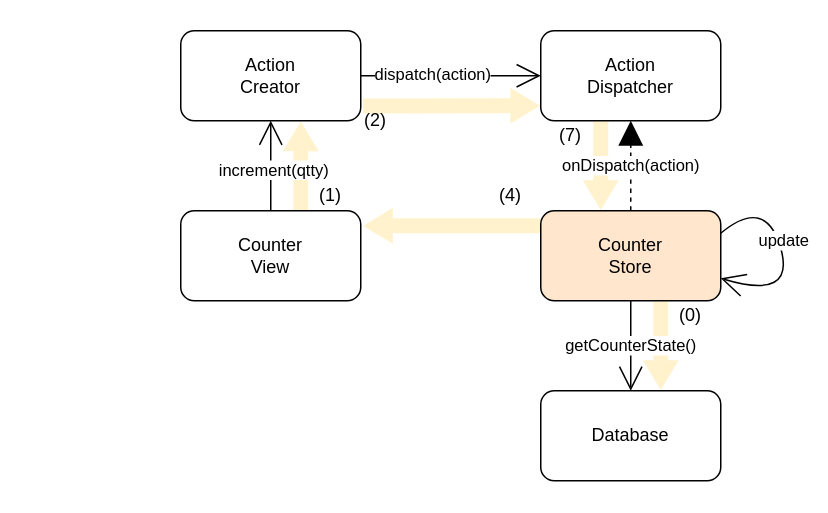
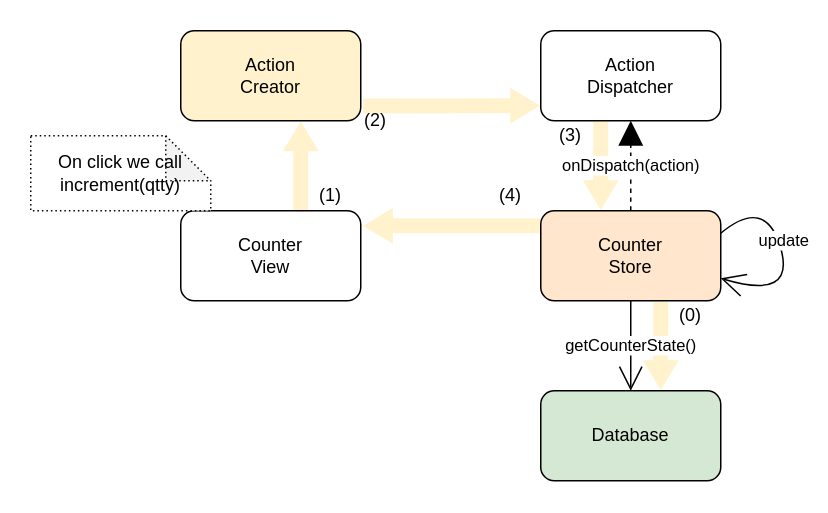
  <mxCell id="0" />
  <mxCell id="1" parent="0" />
  <mxCell id="2" value="" style="shape=flexArrow;endArrow=classic;html=1;startSize=14;endSize=6.27;sourcePerimeterSpacing=8;targetPerimeterSpacing=8;endWidth=13;fillColor=#fff2cc;strokeColor=none;exitX=0.75;exitY=1;exitDx=0;exitDy=0;" edge="1" parent="1"><mxGeometry width="50" height="50" relative="1" as="geometry"><mxPoint x="440" y="200" as="sourcePoint" /><mxPoint x="440" y="260" as="targetPoint" /></mxGeometry></mxCell>
  <mxCell id="3" value="" style="shape=flexArrow;endArrow=classic;html=1;startSize=14;endSize=6.27;sourcePerimeterSpacing=8;targetPerimeterSpacing=8;endWidth=13;fillColor=#fff2cc;strokeColor=none;exitX=0.75;exitY=1;exitDx=0;exitDy=0;" edge="1" parent="1"><mxGeometry width="50" height="50" relative="1" as="geometry"><mxPoint x="200" y="140" as="sourcePoint" /><mxPoint x="200" y="80" as="targetPoint" /></mxGeometry></mxCell>
  <mxCell id="4" value="" style="shape=flexArrow;endArrow=classic;html=1;startSize=14;endSize=6.27;sourcePerimeterSpacing=8;targetPerimeterSpacing=8;endWidth=13;fillColor=#fff2cc;strokeColor=none;exitX=0.75;exitY=1;exitDx=0;exitDy=0;" edge="1" parent="1"><mxGeometry width="50" height="50" relative="1" as="geometry"><mxPoint x="400" y="80" as="sourcePoint" /><mxPoint x="400" y="140" as="targetPoint" /></mxGeometry></mxCell>
- <mxCell id="5" style="edgeStyle=none;curved=1;rounded=0;orthogonalLoop=1;jettySize=auto;html=1;exitX=1;exitY=0.5;exitDx=0;exitDy=0;entryX=0;entryY=0.5;entryDx=0;entryDy=0;endArrow=open;startSize=14;endSize=14;sourcePerimeterSpacing=8;targetPerimeterSpacing=8;" edge="1" parent="1" source="7" target="11"><mxGeometry relative="1" as="geometry" /></mxCell>
- <mxCell id="6" value="dispatch(action)" style="edgeLabel;html=1;align=center;verticalAlign=middle;resizable=0;points=[];" vertex="1" connectable="0" parent="5"><mxGeometry x="-0.217" y="2" relative="1" as="geometry"><mxPoint as="offset" /></mxGeometry></mxCell>
- <mxCell id="7" value="Action&lt;br&gt;Creator" style="rounded=1;whiteSpace=wrap;html=1;hachureGap=4;pointerEvents=0;" vertex="1" parent="1"><mxGeometry x="120" y="20" width="120" height="60" as="geometry" /></mxCell>
- <mxCell id="8" style="edgeStyle=none;curved=1;rounded=0;orthogonalLoop=1;jettySize=auto;html=1;exitX=0.5;exitY=0;exitDx=0;exitDy=0;entryX=0.5;entryY=1;entryDx=0;entryDy=0;endArrow=open;startSize=14;endSize=14;sourcePerimeterSpacing=8;targetPerimeterSpacing=8;" edge="1" parent="1" source="10" target="7"><mxGeometry relative="1" as="geometry" /></mxCell>
- <mxCell id="9" value="increment(qtty)" style="edgeLabel;html=1;align=center;verticalAlign=middle;resizable=0;points=[];" vertex="1" connectable="0" parent="8"><mxGeometry x="-0.3" y="-1" relative="1" as="geometry"><mxPoint y="-7" as="offset" /></mxGeometry></mxCell>
+ <mxCell id="7" value="Action&lt;br&gt;Creator" style="rounded=1;whiteSpace=wrap;html=1;hachureGap=4;pointerEvents=0;fillColor=#fff2cc;" vertex="1" parent="1"><mxGeometry x="120" y="20" width="120" height="60" as="geometry" /></mxCell>
  <mxCell id="10" value="Counter&lt;br&gt;View" style="rounded=1;whiteSpace=wrap;html=1;hachureGap=4;pointerEvents=0;" vertex="1" parent="1"><mxGeometry x="120" y="140" width="120" height="60" as="geometry" /></mxCell>
  <mxCell id="11" value="Action&lt;br&gt;Dispatcher" style="rounded=1;whiteSpace=wrap;html=1;hachureGap=4;pointerEvents=0;" vertex="1" parent="1"><mxGeometry x="360" y="20" width="120" height="60" as="geometry" /></mxCell>
  <mxCell id="12" value="onDispatch(action)" style="edgeStyle=none;curved=1;rounded=0;orthogonalLoop=1;jettySize=auto;html=1;exitX=0.5;exitY=0;exitDx=0;exitDy=0;entryX=0.5;entryY=1;entryDx=0;entryDy=0;endArrow=block;startSize=14;endSize=14;sourcePerimeterSpacing=8;targetPerimeterSpacing=8;dashed=1;" edge="1" parent="1" source="18" target="11"><mxGeometry relative="1" as="geometry" /></mxCell>
  <mxCell id="13" style="edgeStyle=none;curved=1;rounded=0;orthogonalLoop=1;jettySize=auto;html=1;exitX=1;exitY=0.25;exitDx=0;exitDy=0;endArrow=open;startSize=14;endSize=14;sourcePerimeterSpacing=8;targetPerimeterSpacing=8;entryX=1;entryY=0.75;entryDx=0;entryDy=0;" edge="1" parent="1" source="18" target="18"><mxGeometry relative="1" as="geometry"><mxPoint x="560" y="155" as="targetPoint" /><Array as="points"><mxPoint x="510" y="130" /><mxPoint x="530" y="200" /></Array></mxGeometry></mxCell>
  <mxCell id="14" value="update" style="edgeLabel;html=1;align=center;verticalAlign=middle;resizable=0;points=[];" vertex="1" connectable="0" parent="13"><mxGeometry x="-0.129" y="3" relative="1" as="geometry"><mxPoint as="offset" /></mxGeometry></mxCell>
  <mxCell id="15" style="edgeStyle=none;curved=1;rounded=0;orthogonalLoop=1;jettySize=auto;html=1;endArrow=none;endFill=0;startSize=14;endSize=14;sourcePerimeterSpacing=8;targetPerimeterSpacing=8;opacity=0;" edge="1" parent="1" source="18" target="26"><mxGeometry relative="1" as="geometry" /></mxCell>
  <mxCell id="16" style="edgeStyle=none;curved=1;rounded=0;orthogonalLoop=1;jettySize=auto;html=1;entryX=0.5;entryY=0;entryDx=0;entryDy=0;endArrow=none;endFill=0;startSize=14;endSize=14;sourcePerimeterSpacing=8;targetPerimeterSpacing=8;opacity=0;" edge="1" parent="1" source="18" target="26"><mxGeometry relative="1" as="geometry" /></mxCell>
  <mxCell id="17" value="getCounterState()" style="edgeStyle=none;curved=1;rounded=0;orthogonalLoop=1;jettySize=auto;html=1;exitX=0.5;exitY=1;exitDx=0;exitDy=0;entryX=0.5;entryY=0;entryDx=0;entryDy=0;endArrow=open;endFill=0;startSize=14;endSize=14;sourcePerimeterSpacing=8;targetPerimeterSpacing=8;" edge="1" parent="1" source="18" target="26"><mxGeometry relative="1" as="geometry" /></mxCell>
  <mxCell id="18" value="Counter&lt;br&gt;Store" style="rounded=1;whiteSpace=wrap;html=1;hachureGap=4;pointerEvents=0;fillColor=#ffe6cc;" vertex="1" parent="1"><mxGeometry x="360" y="140" width="120" height="60" as="geometry" /></mxCell>
+ <mxCell id="19" value="On click we call&lt;br&gt;increment(qtty)" style="shape=note;whiteSpace=wrap;html=1;backgroundOutline=1;darkOpacity=0.05;hachureGap=4;pointerEvents=0;dashed=1;dashPattern=1 2;" vertex="1" parent="1"><mxGeometry x="20" y="90" width="120" height="50" as="geometry" /></mxCell>
  <mxCell id="20" value="" style="shape=flexArrow;endArrow=classic;html=1;startSize=14;endSize=6.27;sourcePerimeterSpacing=8;targetPerimeterSpacing=8;endWidth=13;fillColor=#fff2cc;strokeColor=none;exitX=1.009;exitY=0.835;exitDx=0;exitDy=0;exitPerimeter=0;" edge="1" parent="1" source="7"><mxGeometry width="50" height="50" relative="1" as="geometry"><mxPoint x="250" y="70" as="sourcePoint" /><mxPoint x="360" y="70" as="targetPoint" /></mxGeometry></mxCell>
  <mxCell id="21" value="" style="shape=flexArrow;endArrow=classic;html=1;startSize=14;endSize=6.27;sourcePerimeterSpacing=8;targetPerimeterSpacing=8;endWidth=13;fillColor=#fff2cc;strokeColor=none;exitX=1.009;exitY=0.835;exitDx=0;exitDy=0;exitPerimeter=0;" edge="1" parent="1"><mxGeometry width="50" height="50" relative="1" as="geometry"><mxPoint x="360" y="150" as="sourcePoint" /><mxPoint x="241.08" y="150.1" as="targetPoint" /></mxGeometry></mxCell>
  <mxCell id="22" value="(1)" style="text;html=1;strokeColor=none;fillColor=none;align=center;verticalAlign=middle;whiteSpace=wrap;rounded=0;shadow=0;glass=0;hachureGap=4;pointerEvents=0;opacity=0;" vertex="1" parent="1"><mxGeometry x="200" y="120" width="40" height="20" as="geometry" /></mxCell>
  <mxCell id="23" value="(2)" style="text;html=1;strokeColor=none;fillColor=none;align=center;verticalAlign=middle;whiteSpace=wrap;rounded=0;shadow=0;glass=0;hachureGap=4;pointerEvents=0;opacity=0;" vertex="1" parent="1"><mxGeometry x="230" y="70" width="40" height="20" as="geometry" /></mxCell>
- <mxCell id="24" value="(7)" style="text;html=1;strokeColor=none;fillColor=none;align=center;verticalAlign=middle;whiteSpace=wrap;rounded=0;shadow=0;glass=0;hachureGap=4;pointerEvents=0;opacity=0;" vertex="1" parent="1"><mxGeometry x="360" y="80" width="40" height="20" as="geometry" /></mxCell>
+ <mxCell id="24" value="(3)" style="text;html=1;strokeColor=none;fillColor=none;align=center;verticalAlign=middle;whiteSpace=wrap;rounded=0;shadow=0;glass=0;hachureGap=4;pointerEvents=0;opacity=0;" vertex="1" parent="1"><mxGeometry x="360" y="80" width="40" height="20" as="geometry" /></mxCell>
  <mxCell id="25" value="(4)" style="text;html=1;strokeColor=none;fillColor=none;align=center;verticalAlign=middle;whiteSpace=wrap;rounded=0;shadow=0;glass=0;hachureGap=4;pointerEvents=0;opacity=0;" vertex="1" parent="1"><mxGeometry x="320" y="120" width="40" height="20" as="geometry" /></mxCell>
- <mxCell id="26" value="Database" style="rounded=1;whiteSpace=wrap;html=1;hachureGap=4;pointerEvents=0;" vertex="1" parent="1"><mxGeometry x="360" y="260" width="120" height="60" as="geometry" /></mxCell>
+ <mxCell id="26" value="Database" style="rounded=1;whiteSpace=wrap;html=1;hachureGap=4;pointerEvents=0;fillColor=#d5e8d4;" vertex="1" parent="1"><mxGeometry x="360" y="260" width="120" height="60" as="geometry" /></mxCell>
  <mxCell id="27" value="(0)" style="text;html=1;strokeColor=none;fillColor=none;align=center;verticalAlign=middle;whiteSpace=wrap;rounded=0;shadow=0;glass=0;hachureGap=4;pointerEvents=0;opacity=0;" vertex="1" parent="1"><mxGeometry x="440" y="200" width="40" height="20" as="geometry" /></mxCell>
